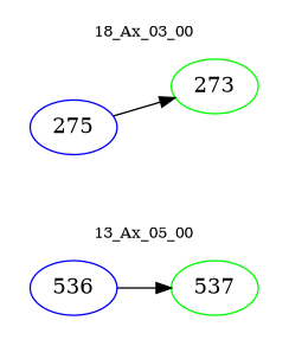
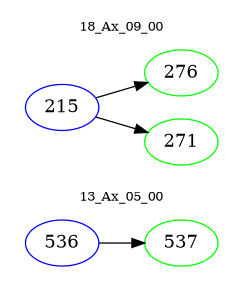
  digraph {
    rankdir=LR
    node [color=green]
    edge [color=black]
    n1 [color=blue label=536]
    n2 [label=537]
-   n3 [color=blue label=275]
-   n5 [label=273]
+   n3 [color=blue label=215]
+   n4 [label=271]
+   n5 [label=276]
    subgraph cluster_1 {
      color=white
      fontsize=10
      label="13_Ax_05_00"
      n1
      n2
    }
    subgraph cluster_2 {
      color=white
      fontsize=10
-     label="18_Ax_03_00"
+     label="18_Ax_09_00"
      n3
+     n4
      n5
    }
    n1 -> n2
+   n3 -> n4
    n3 -> n5
  }
